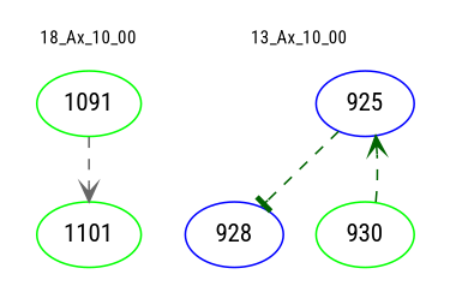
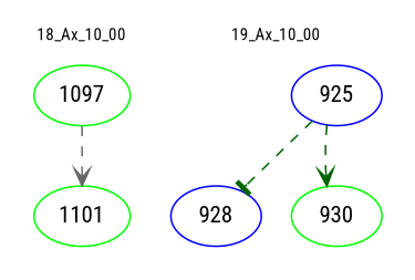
  digraph {
    fontname="Roboto Condensed"
    node [color=green fontname="Roboto Condensed"]
    edge [arrowhead=vee color=darkgreen fontname="Roboto Condensed" style=dashed]
-   n1 [label=1091]
+   n1 [label=1097]
    n2 [label=1101]
    n3 [color=blue label=925]
    n4 [color=blue label=928]
    n5 [label=930]
    subgraph cluster_1 {
      color=white
      fontsize=10
      label="18_Ax_10_00"
      n1
      n2
    }
    subgraph cluster_2 {
      color=white
      fontsize=10
-     label="13_Ax_10_00"
+     label="19_Ax_10_00"
      n3
      n4
      n5
    }
    n1 -> n2 [color=gray40]
    n3 -> n4 [arrowhead=tee]
-   n5 -> n3
+   n3 -> n5
  }
